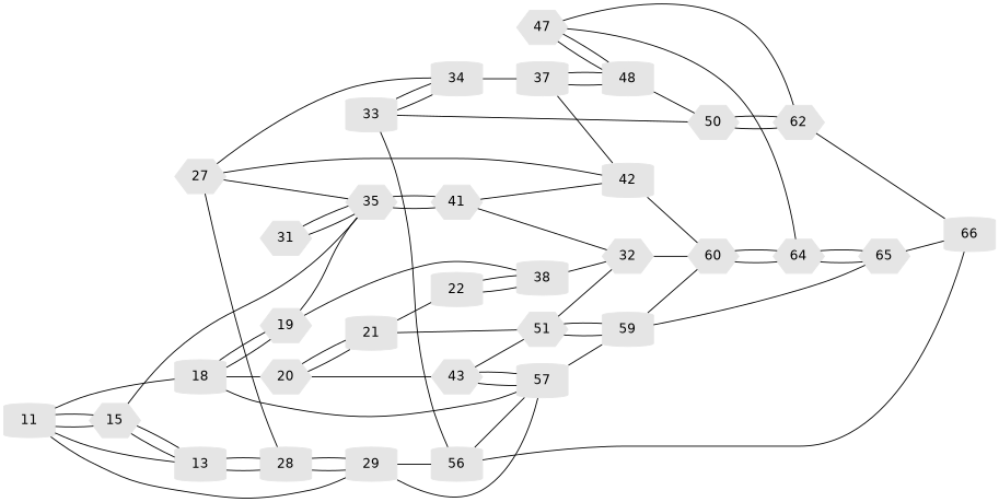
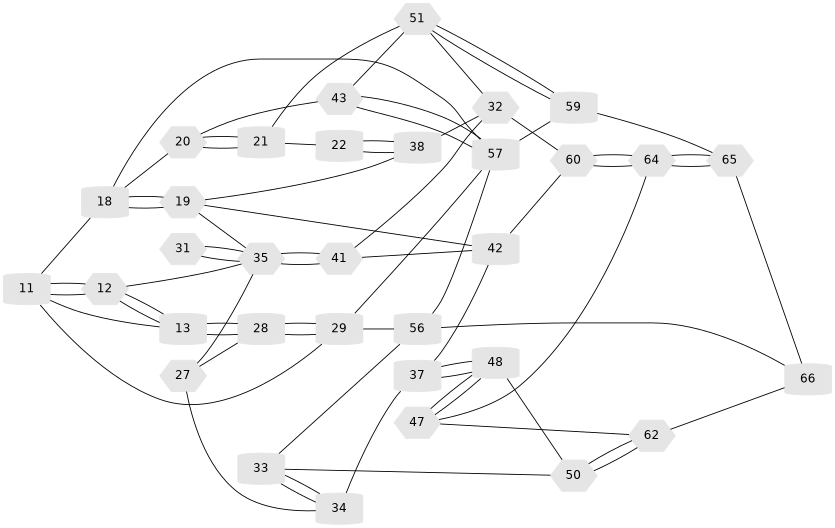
  graph {
    fontname="DejaVu Sans"
    rankdir=LR
    node [color=gray90 fontname="DejaVu Sans" shape=cylinder style=filled]
    edge [fontname="DejaVu Sans"]
    11 [super="+10+9"]
-   12 [shape=hexagon label=15]
+   12 [shape=hexagon]
    13
    18 [super="+8+14"]
    29 [super="+3"]
    35 [shape=hexagon super="+25+17+16"]
    28
    19 [shape=hexagon super="+15"]
    20 [shape=hexagon]
    57 [super="+2"]
    56 [super="+32"]
    41 [shape=hexagon]
    38 [super="+30+23"]
    21
    43 [shape=hexagon super="+24"]
    59 [super="+58"]
    n17 [label=32 shape=hexagon super="+39+40"]
    22
    51 [shape=hexagon super="+44"]
    27 [shape=hexagon super="+26"]
    34
    42 [super="+36"]
    37
    60 [shape=hexagon super="+55+53"]
    66 [super="+63"]
    31 [shape=hexagon]
    33
    50 [shape=hexagon]
    62 [shape=hexagon super="+61"]
    48
    64 [shape=hexagon super="+54+46"]
    47 [shape=hexagon]
    65 [shape=hexagon]
    11 -- 12
    11 -- 12
    11 -- 13
    11 -- 18 [weight=2]
    11 -- 29
    12 -- 13
    12 -- 13
    12 -- 35
    13 -- 28
    13 -- 28
    18 -- 19 [weight=2]
    18 -- 19
    18 -- 20
    18 -- 57
    29 -- 57
    29 -- 56 [weight=2]
    35 -- 41
    35 -- 41
    28 -- 29
    28 -- 29
    19 -- 35
    19 -- 38
    20 -- 21
    20 -- 21
    20 -- 43
    57 -- 59
    56 -- 57
    56 -- 66
    41 -- n17
    41 -- 42
    38 -- n17
    21 -- 22
    21 -- 51
    43 -- 57 [weight=2]
    43 -- 57
    43 -- 51
-   59 -- 60
    59 -- 65
    n17 -- 60 [weight=2]
    22 -- 38 [weight=2]
    22 -- 38
    51 -- 59
    51 -- 59
    51 -- n17
    27 -- 35
    27 -- 28
    27 -- 34
-   27 -- 42
+   19 -- 42
    34 -- 37
    42 -- 60
    37 -- 42
    37 -- 48
    37 -- 48
    60 -- 64 [weight=3]
    60 -- 64
    31 -- 35 [weight=2]
    31 -- 35
    33 -- 56
    33 -- 34
    33 -- 34
    33 -- 50
    50 -- 62
    50 -- 62
    62 -- 66 [weight=2]
    48 -- 50
    64 -- 65
    64 -- 65
    47 -- 62
    47 -- 48
    47 -- 48
    47 -- 64
    65 -- 66
  }
